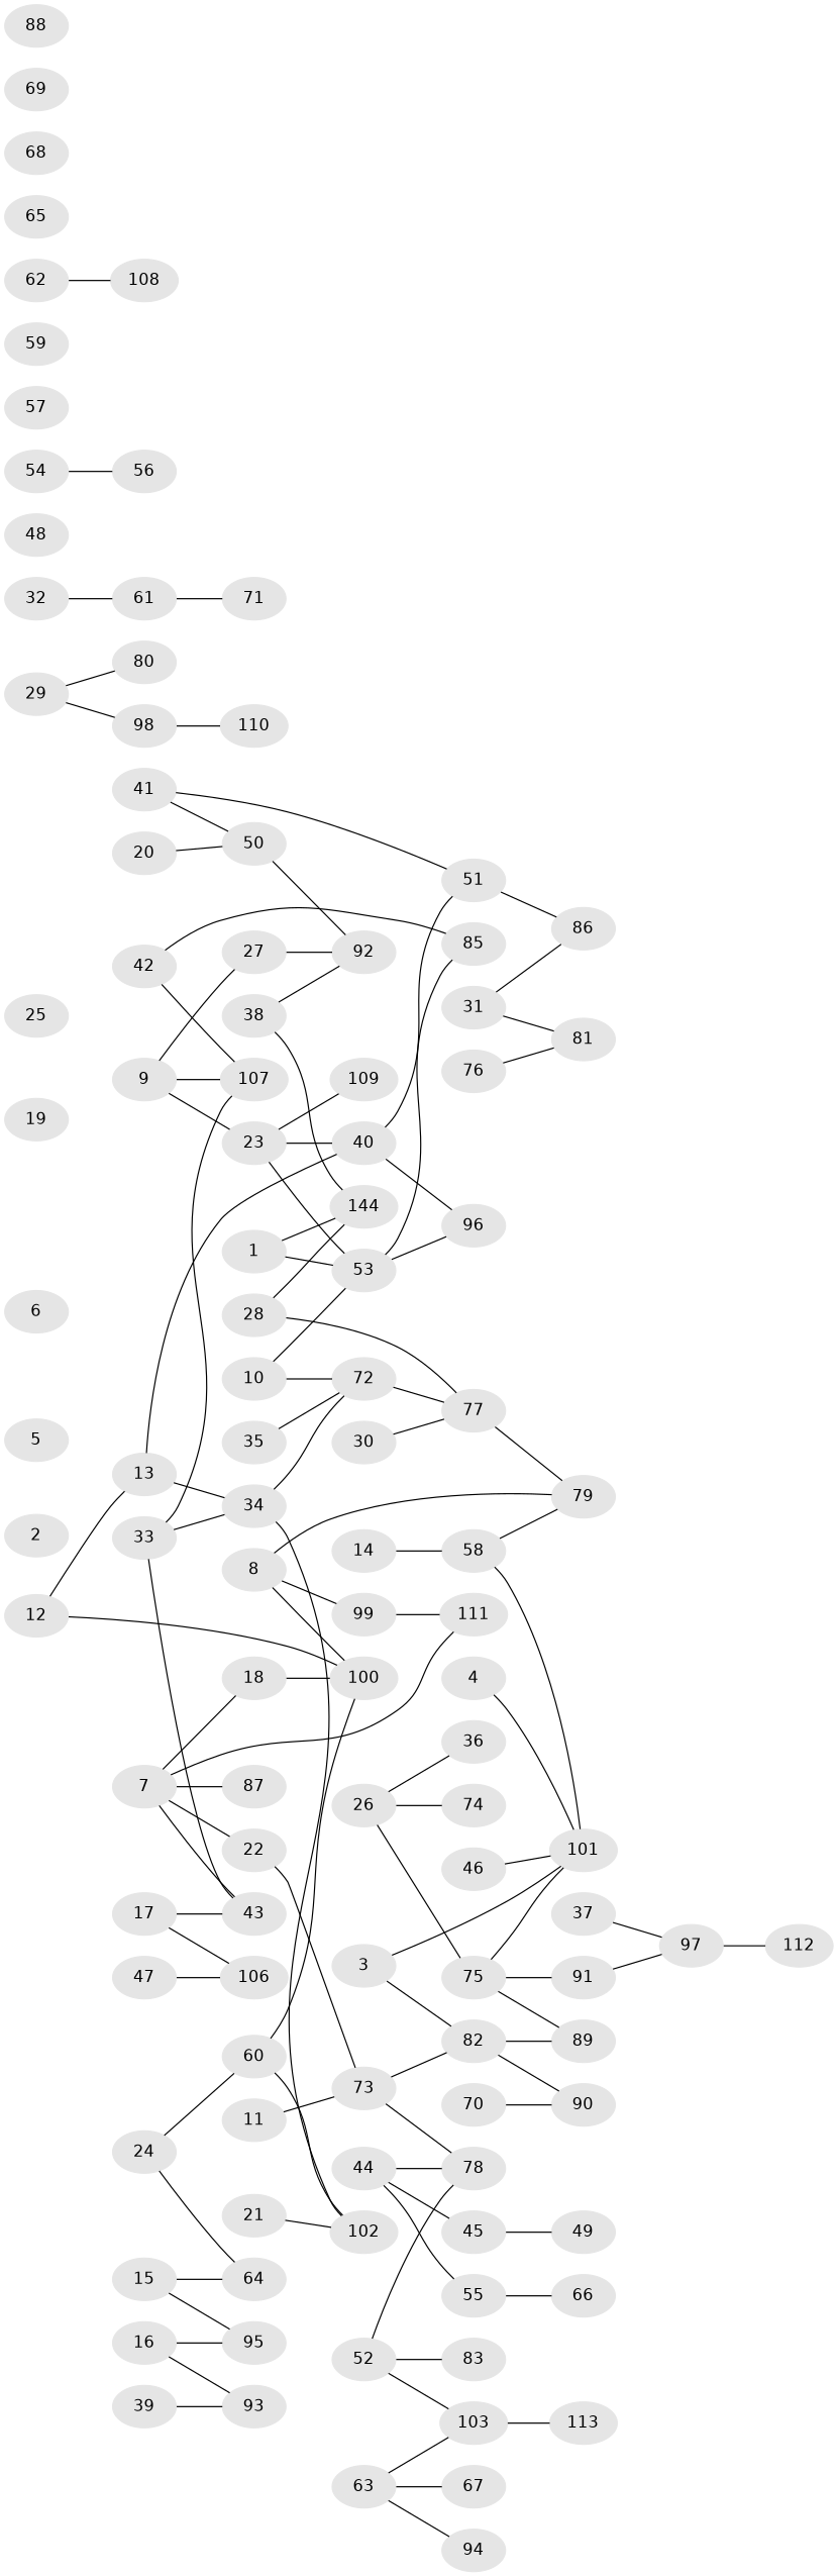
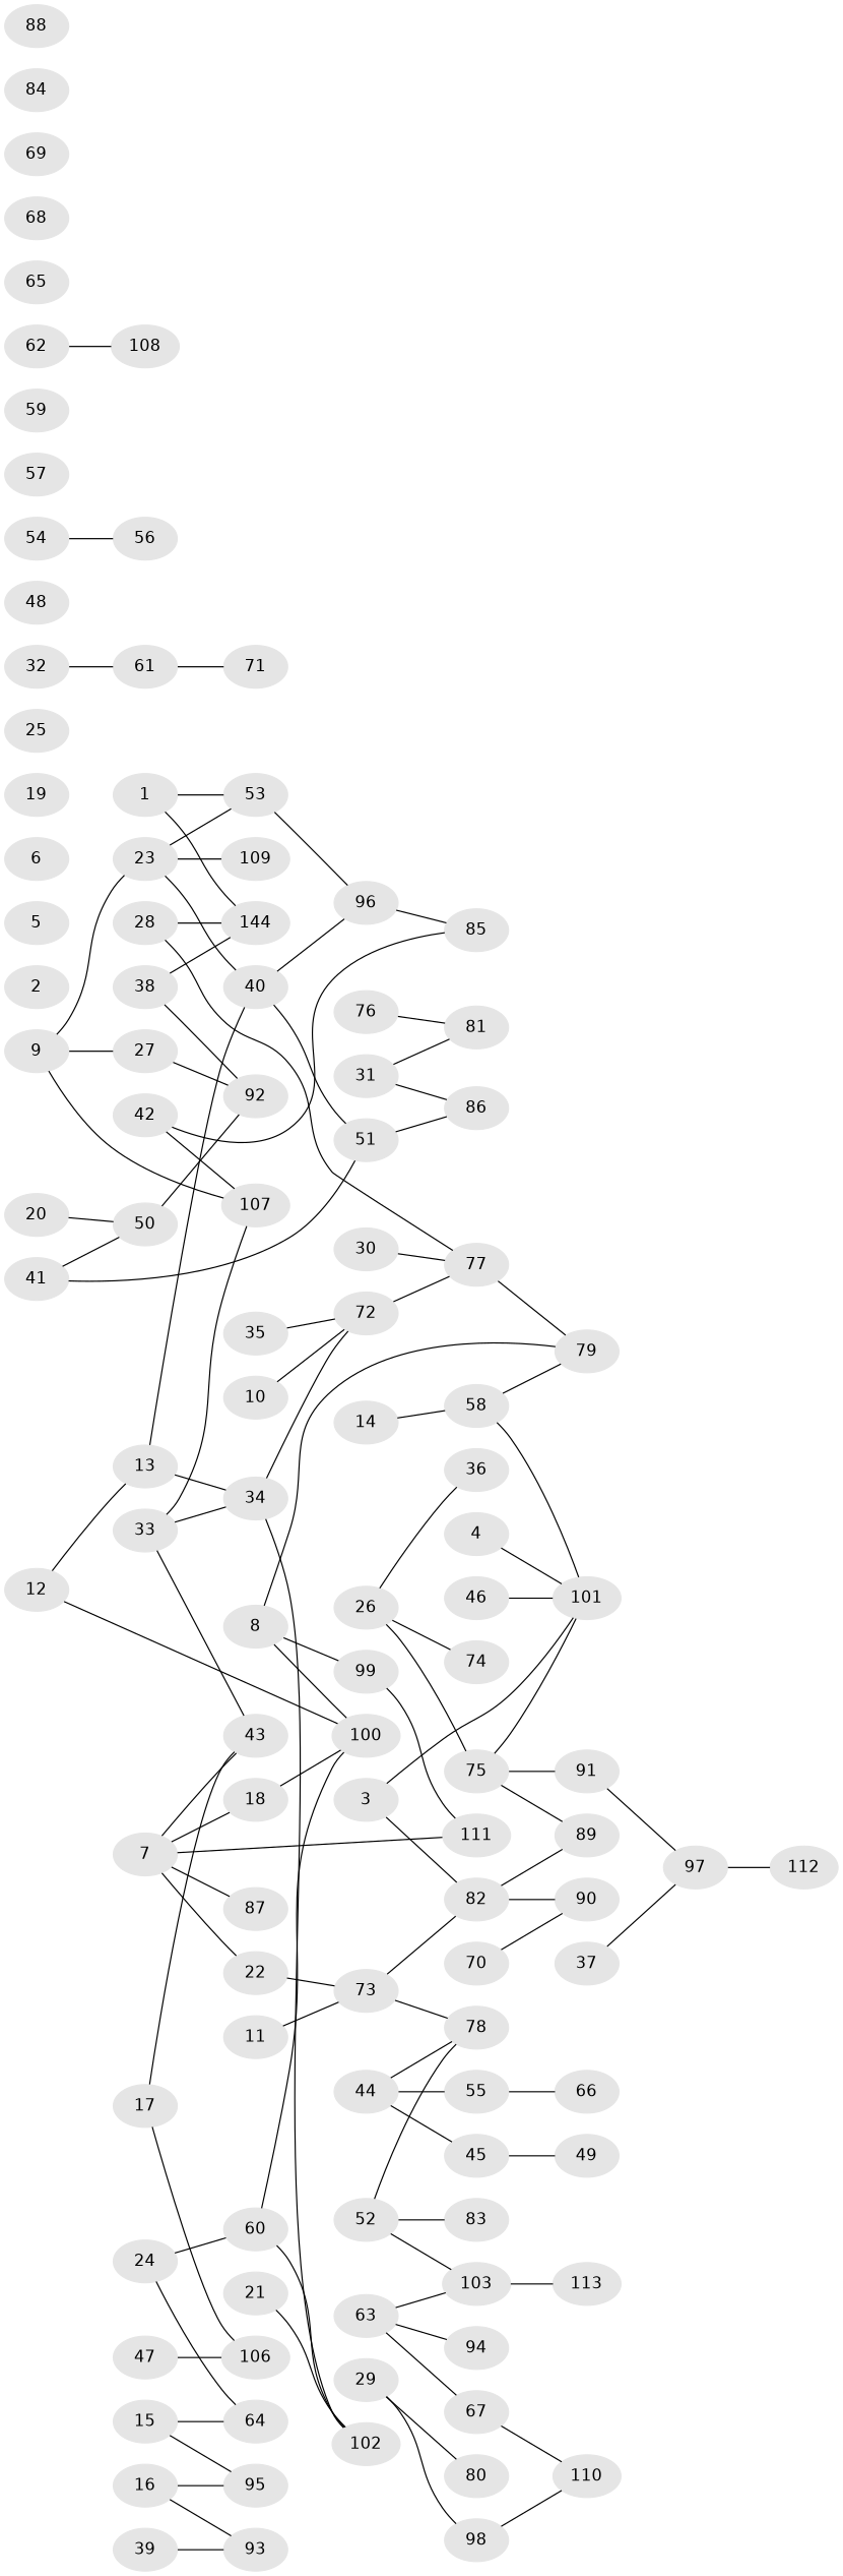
  graph {
    fontname="DejaVu Sans"
    rankdir=LR
    node [color=gray90 fontname="DejaVu Sans" style=filled]
    edge [fontname="DejaVu Sans"]
    1
    53
    n3 [label=144]
    96
    85
    2
    3
    82
    101
    90
    89
    4
    5
    6
    7
    18
    22
    43
    87
    111
    100
    73
    8
    79
    99
    9
    23
    27
    107
    40
    109
    92
    10
    72
    77
    11
    78
    12
    13
    34
    102
    51
    14
    58
    15
    64
    95
    16
    93
    17
    106
    19
    20
    50
    21
    24
    60
    25
    26
    36
    74
    75
    91
    28
    29
    80
    98
    110
    30
    31
    81
    86
    32
    61
    71
    33
    35
    37
    97
    112
    38
    39
    41
    42
    44
    45
    55
    49
    66
    46
    47
    48
    52
    83
    103
    113
    54
    56
    57
    59
    62
    108
    63
    67
    94
    65
    68
    69
    70
    76
+   84
    88
    1 -- 53
    1 -- n3
    53 -- 96
-   53 -- 85
+   96 -- 85
    3 -- 82
    3 -- 101
    82 -- 90
    82 -- 89
    4 -- 101
    7 -- 18
    7 -- 22
    7 -- 43
    7 -- 87
    7 -- 111
    18 -- 100
    22 -- 73
    73 -- 82
    73 -- 78
    8 -- 100
    8 -- 79
    8 -- 99
    99 -- 111
    9 -- 23
    9 -- 27
    9 -- 107
    23 -- 53
    23 -- 40
    23 -- 109
    27 -- 92
    40 -- 96
    40 -- 51
-   10 -- 53
    10 -- 72
    72 -- 77
    77 -- 79
    11 -- 73
    12 -- 100
    12 -- 13
    13 -- 40
    13 -- 34
    34 -- 72
    34 -- 102
    51 -- 86
    14 -- 58
    58 -- 101
    58 -- 79
    15 -- 64
    15 -- 95
    16 -- 95
    16 -- 93
    17 -- 43
    17 -- 106
    20 -- 50
    50 -- 92
    21 -- 102
    24 -- 64
    24 -- 60
    60 -- 100
    60 -- 102
    26 -- 36
    26 -- 74
    26 -- 75
    75 -- 101
    75 -- 89
    75 -- 91
    91 -- 97
    28 -- n3
    28 -- 77
    29 -- 80
    29 -- 98
    98 -- 110
    30 -- 77
    31 -- 81
    31 -- 86
    32 -- 61
    61 -- 71
    33 -- 43
    33 -- 107
    33 -- 34
    35 -- 72
    37 -- 97
    97 -- 112
    38 -- n3
    38 -- 92
    39 -- 93
    41 -- 51
    41 -- 50
    42 -- 85
    42 -- 107
    44 -- 78
    44 -- 45
    44 -- 55
    45 -- 49
    55 -- 66
    46 -- 101
    47 -- 106
    52 -- 78
    52 -- 83
    52 -- 103
    103 -- 113
    54 -- 56
    62 -- 108
    63 -- 103
    63 -- 67
    63 -- 94
+   67 -- 110
    70 -- 90
    76 -- 81
  }
